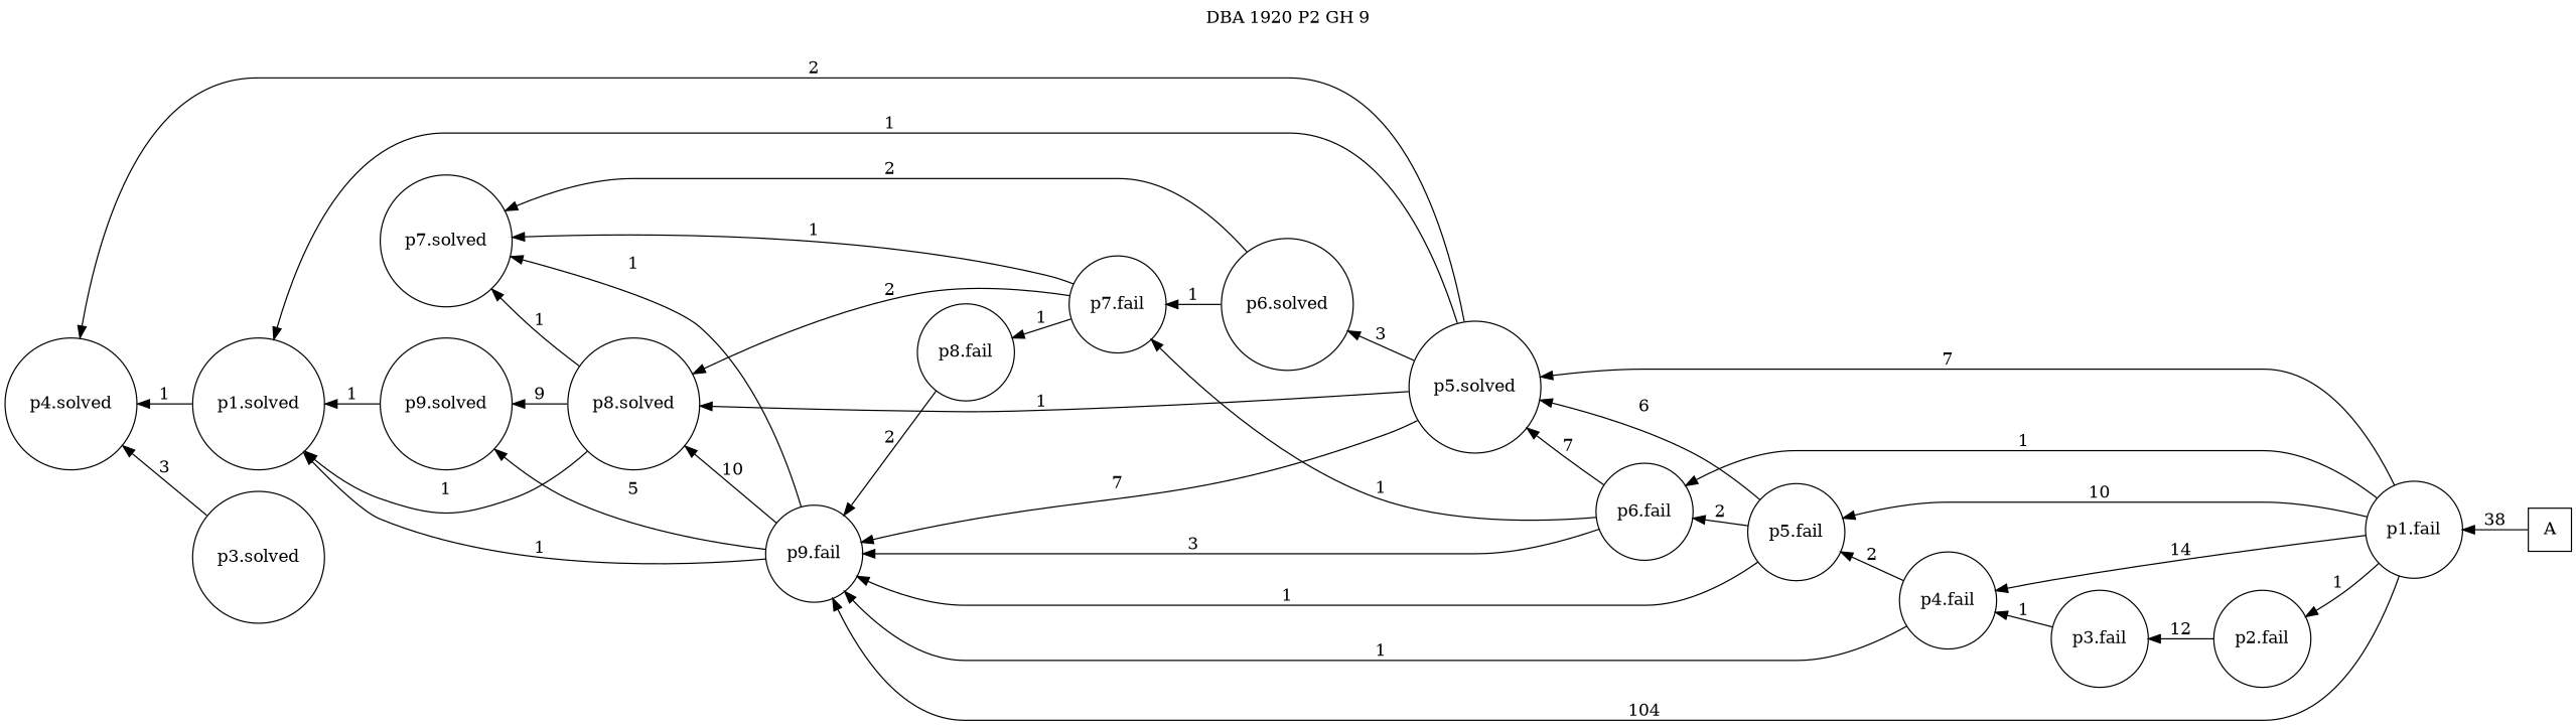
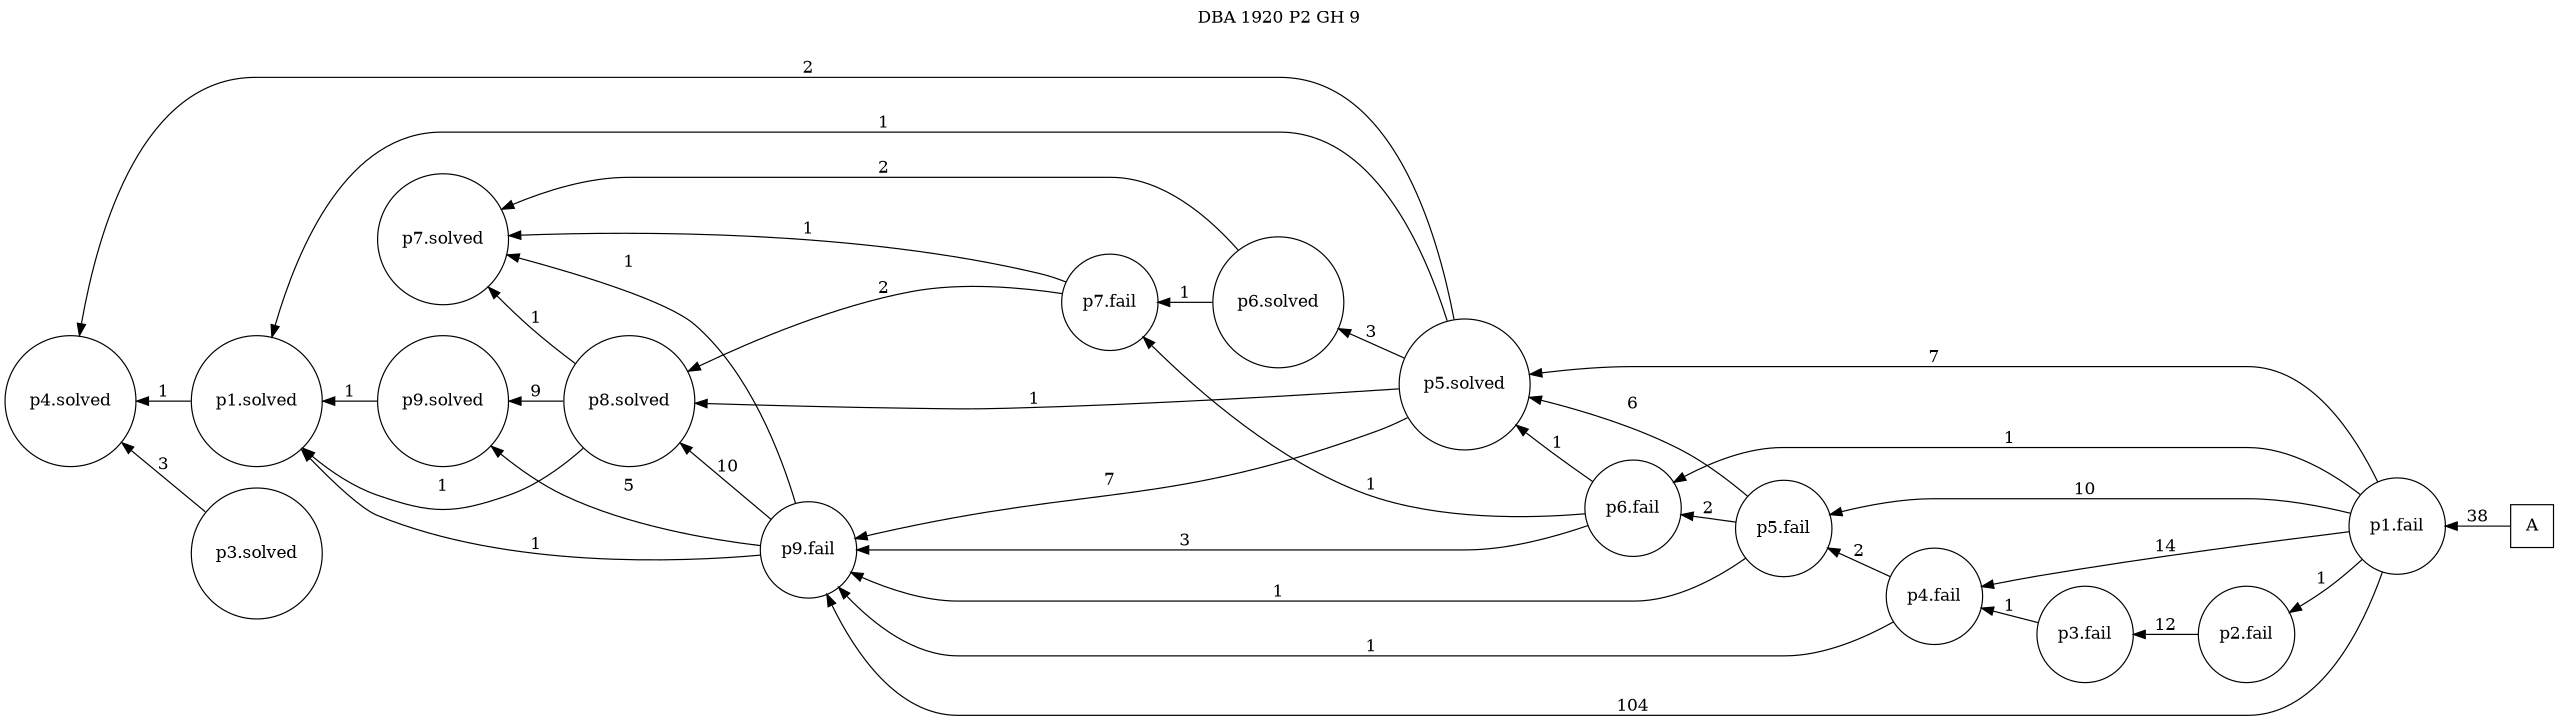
  digraph {
    fontname="DejaVu Serif"
    label=" DBA 1920 P2 GH 9 "
    labelloc=tl
    rankdir=RL
    node [fontname="DejaVu Serif" shape=circle]
    edge [fontname="DejaVu Serif"]
    n1 [label=A shape=square]
    n2 [label="p1.fail"]
    n3 [label="p2.fail"]
    n4 [label="p4.fail"]
    n5 [label="p5.fail"]
    n6 [label="p6.fail"]
    n7 [label="p9.fail"]
    n8 [label="p5.solved"]
    n9 [label="p3.fail"]
    n10 [label="p7.fail"]
    n11 [label="p8.solved"]
    n12 [label="p7.solved"]
    n13 [label="p1.solved"]
    n14 [label="p9.solved"]
    n15 [label="p4.solved"]
    n16 [label="p6.solved"]
-   n17 [label="p8.fail"]
    n18 [label="p3.solved"]
    n1 -> n2 [label=38]
    n2 -> n3 [label=1]
    n2 -> n4 [label=14]
    n2 -> n5 [label=10]
    n2 -> n6 [label=1]
    n2 -> n7 [label=104]
    n2 -> n8 [label=7]
    n3 -> n9 [label=12]
    n4 -> n5 [label=2]
    n4 -> n7 [label=1]
    n5 -> n6 [label=2]
    n5 -> n7 [label=1]
    n5 -> n8 [label=6]
    n6 -> n7 [label=3]
-   n6 -> n8 [label=7]
+   n6 -> n8 [label=1]
    n6 -> n10 [label=1]
    n7 -> n11 [label=10]
    n7 -> n12 [label=1]
    n7 -> n13 [label=1]
    n7 -> n14 [label=5]
    n8 -> n7 [label=7]
    n8 -> n11 [label=1]
    n8 -> n13 [label=1]
    n8 -> n15 [label=2]
    n8 -> n16 [label=3]
    n9 -> n4 [label=1]
    n10 -> n11 [label=2]
    n10 -> n12 [label=1]
-   n10 -> n17 [label=1]
    n11 -> n12 [label=1]
    n11 -> n13 [label=1]
    n11 -> n14 [label=9]
    n13 -> n15 [label=1]
    n14 -> n13 [label=1]
    n16 -> n10 [label=1]
    n16 -> n12 [label=2]
-   n17 -> n7 [label=2]
    n18 -> n15 [label=3]
  }
